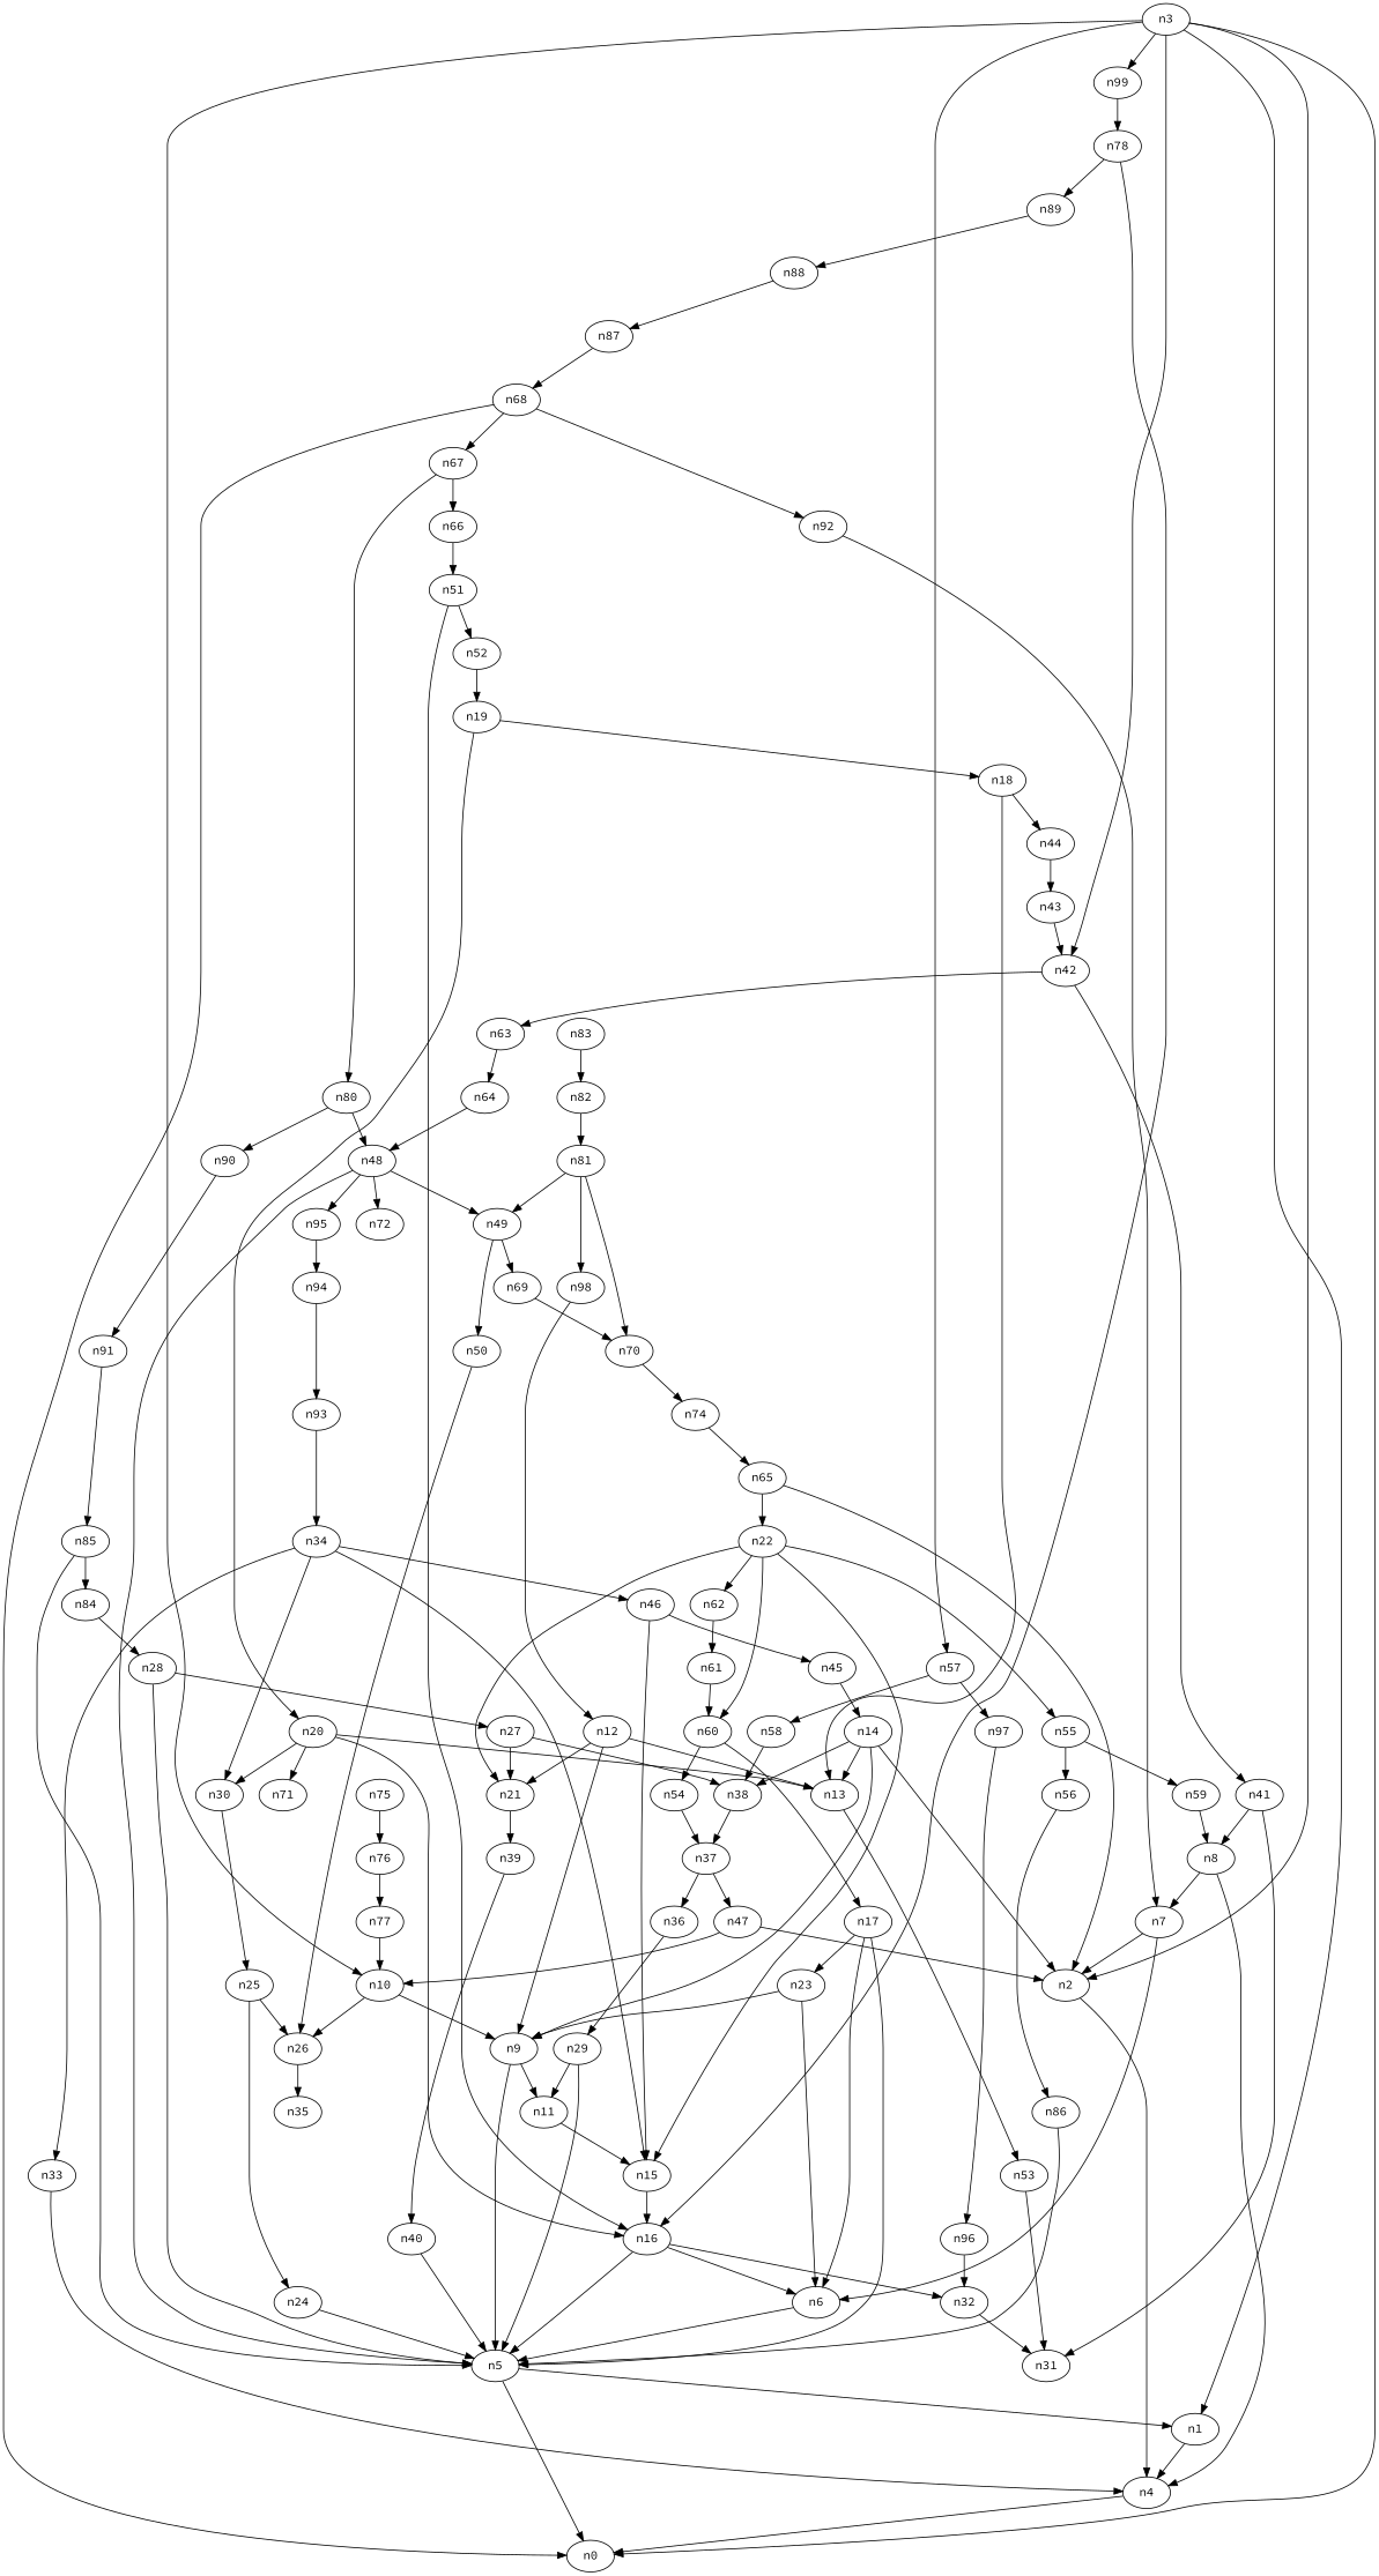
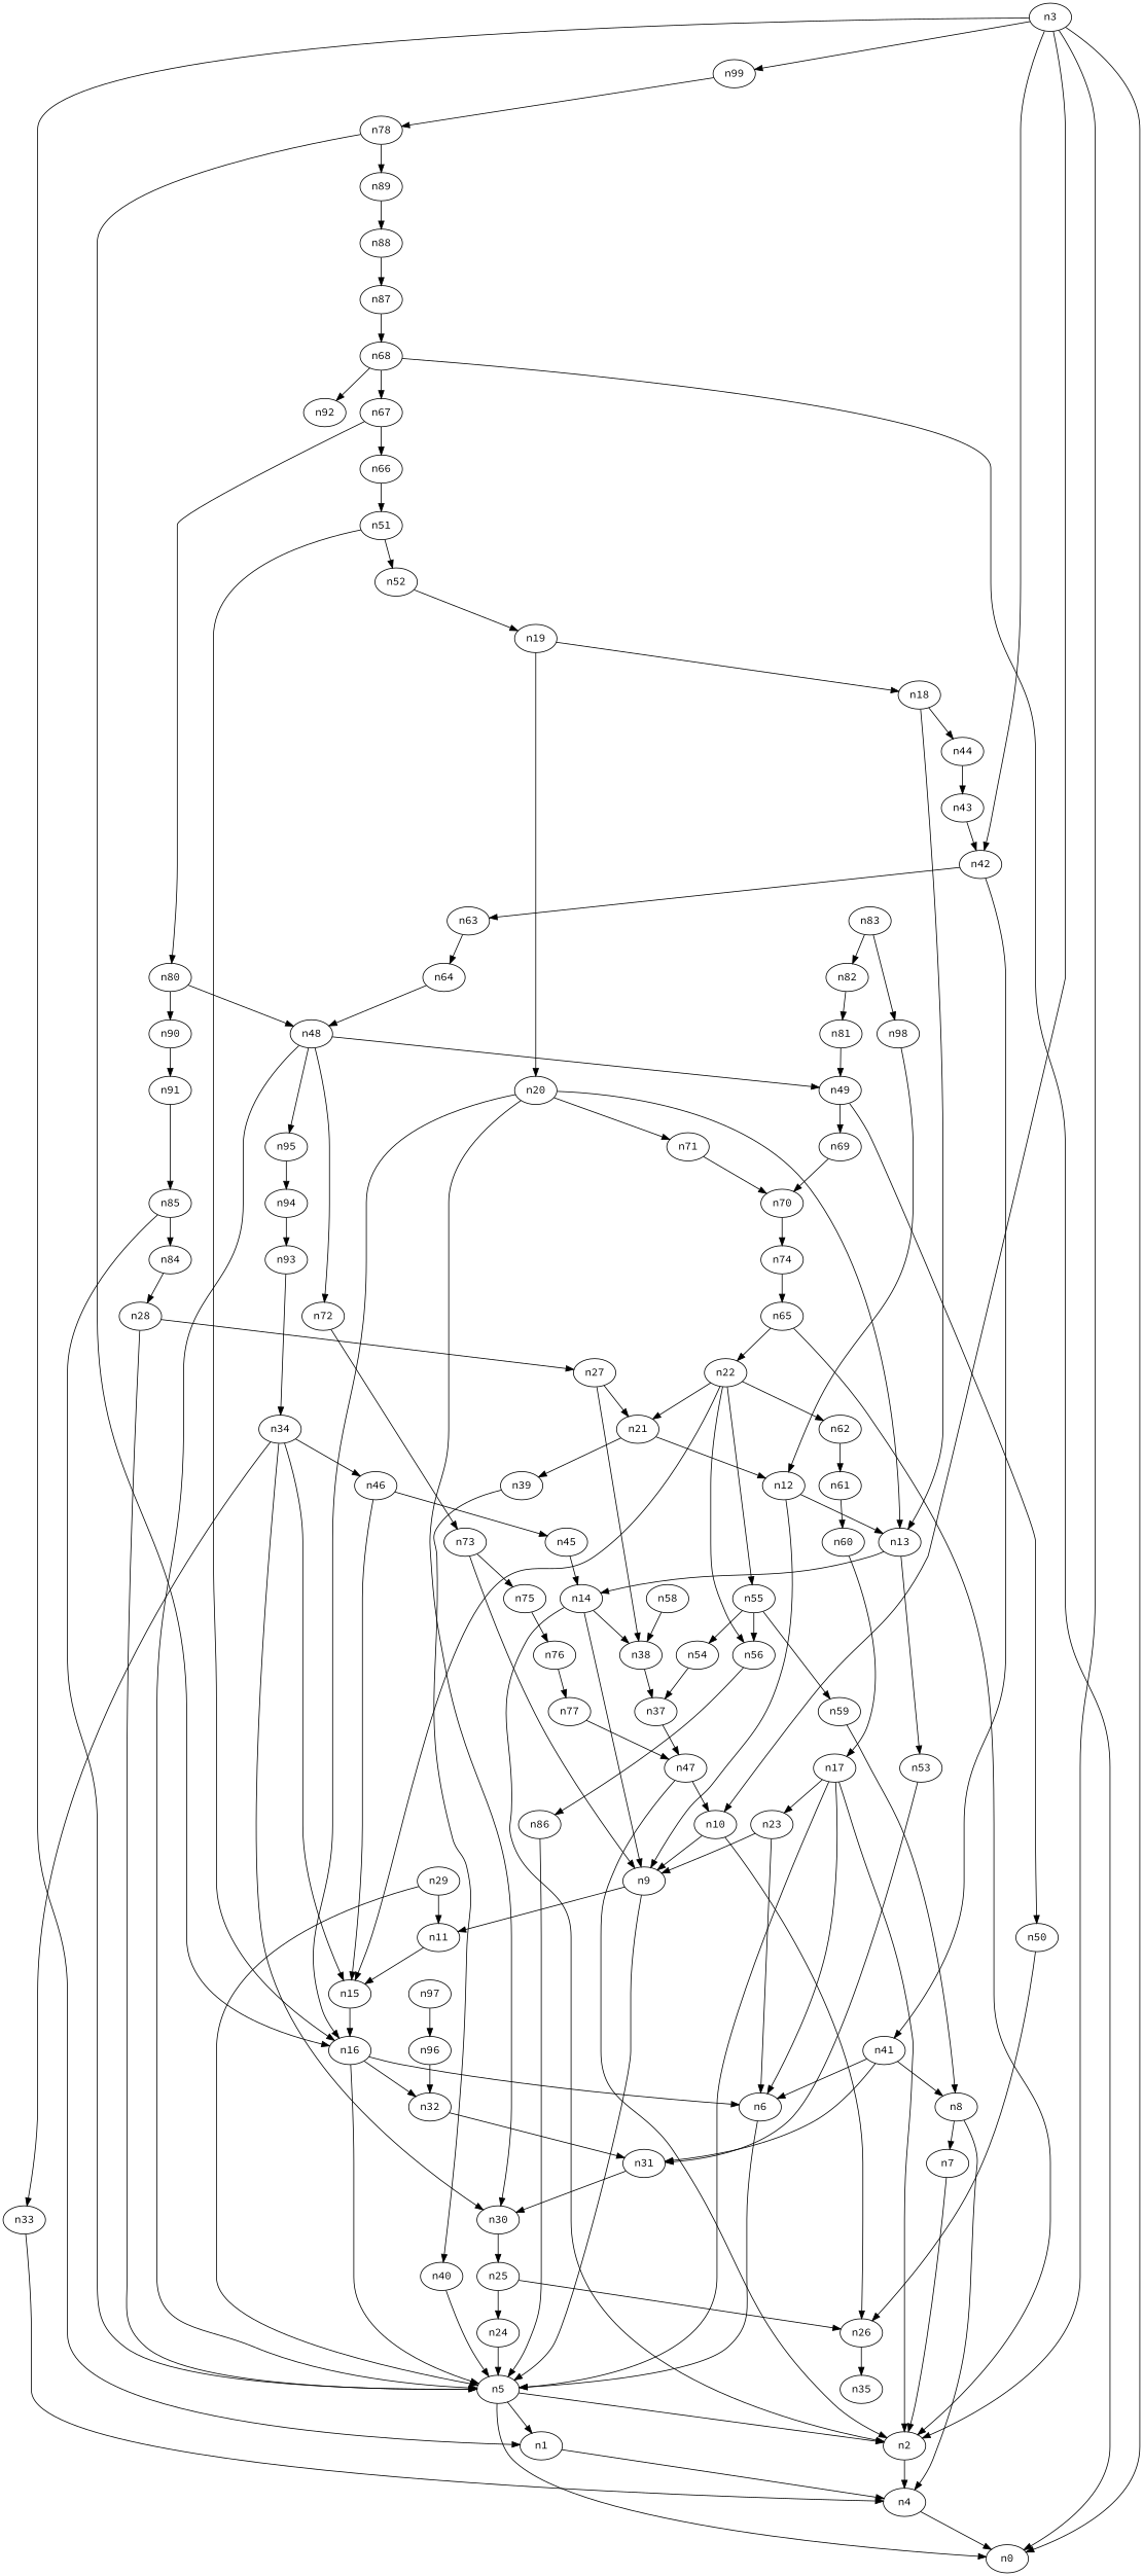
  digraph {
    fontname="Source Code Pro"
    node [fontname="Source Code Pro"]
    edge [fontname="Source Code Pro"]
    n1
    n4
    n0
    n2
    n3
    n10
    n42
-   n57
    n79 [label=n99]
    n9
    n26
    n11
    n15
    n41
    n63
    n58
    n97
    n78
    n5
    n35
    n16
    n8
    n31
    n64
    n38
    n96
    n89
    n6
    n7
    n32
    n12
    n13
    n14
    n53
    n37
    n30
-   n36
    n47
    n17
    n23
    n18
    n44
    n43
    n19
    n20
    n71
    n25
    n70
    n24
    n74
    n21
    n39
    n40
    n22
    n55
    n56
    n62
    n54
    n59
    n86
    n61
    n60
    n27
    n28
    n29
    n33
    n34
    n46
    n45
    n48
    n49
    n72
    n95
    n50
    n69
+   n73
    n94
    n75
    n93
    n51
    n52
    n65
    n66
    n67
    n80
    n90
    n83
    n82
    n98
    n91
    n81
    n68
    n92
    n76
    n77
    n88
    n87
    n85
    n84
    n1 -> n4
    n4 -> n0
    n2 -> n4
    n3 -> n1
    n3 -> n0
    n3 -> n2
    n3 -> n10
    n3 -> n42
-   n3 -> n57
    n3 -> n79
    n10 -> n9
    n10 -> n26
    n42 -> n41
    n42 -> n63
-   n57 -> n58
-   n57 -> n97
    n79 -> n78
    n9 -> n11
    n9 -> n5
    n26 -> n35
    n11 -> n15
    n15 -> n16
    n41 -> n8
    n41 -> n31
    n63 -> n64
    n58 -> n38
    n97 -> n96
    n78 -> n16
    n78 -> n89
    n5 -> n1
    n5 -> n0
+   n5 -> n2
    n16 -> n5
    n16 -> n6
    n16 -> n32
    n8 -> n4
    n8 -> n7
+   n31 -> n30
    n64 -> n48
    n38 -> n37
    n96 -> n32
    n89 -> n88
    n6 -> n5
    n7 -> n2
-   n7 -> n6
+   n41 -> n6
    n32 -> n31
    n12 -> n9
    n12 -> n13
-   n14 -> n13
+   n13 -> n14
    n13 -> n53
    n14 -> n2
    n14 -> n9
    n14 -> n38
    n53 -> n31
-   n37 -> n36
    n37 -> n47
    n30 -> n25
-   n36 -> n29
    n47 -> n2
    n47 -> n10
+   n17 -> n2
    n17 -> n5
    n17 -> n6
    n17 -> n23
    n23 -> n9
    n23 -> n6
    n18 -> n13
    n18 -> n44
    n44 -> n43
    n43 -> n42
    n19 -> n18
    n19 -> n20
    n20 -> n16
    n20 -> n13
    n20 -> n30
    n20 -> n71
-   n81 -> n70
+   n71 -> n70
    n25 -> n26
    n25 -> n24
    n70 -> n74
    n24 -> n5
    n74 -> n65
-   n12 -> n21
+   n21 -> n12
    n21 -> n39
    n39 -> n40
    n40 -> n5
    n22 -> n15
    n22 -> n21
    n22 -> n55
-   n22 -> n60
+   n22 -> n56
    n22 -> n62
    n55 -> n56
-   n60 -> n54
+   n55 -> n54
    n55 -> n59
    n56 -> n86
    n62 -> n61
    n54 -> n37
    n59 -> n8
    n86 -> n5
    n61 -> n60
    n60 -> n17
    n27 -> n38
    n27 -> n21
    n28 -> n5
    n28 -> n27
    n29 -> n11
    n29 -> n5
    n33 -> n4
    n34 -> n15
    n34 -> n30
    n34 -> n33
    n34 -> n46
    n46 -> n15
    n46 -> n45
    n45 -> n14
    n48 -> n5
    n48 -> n49
    n48 -> n72
    n48 -> n95
    n49 -> n50
    n49 -> n69
+   n72 -> n73
    n95 -> n94
    n50 -> n26
    n69 -> n70
+   n73 -> n9
+   n73 -> n75
    n94 -> n93
    n75 -> n76
    n93 -> n34
    n51 -> n16
    n51 -> n52
    n52 -> n19
    n65 -> n2
    n65 -> n22
    n66 -> n51
    n67 -> n66
    n67 -> n80
    n80 -> n48
    n80 -> n90
    n90 -> n91
    n83 -> n82
-   n81 -> n98
+   n83 -> n98
    n82 -> n81
    n98 -> n12
    n91 -> n85
    n81 -> n49
    n68 -> n0
    n68 -> n67
    n68 -> n92
-   n92 -> n7
    n76 -> n77
-   n77 -> n10
+   n77 -> n47
    n88 -> n87
    n87 -> n68
    n85 -> n5
    n85 -> n84
    n84 -> n28
  }
